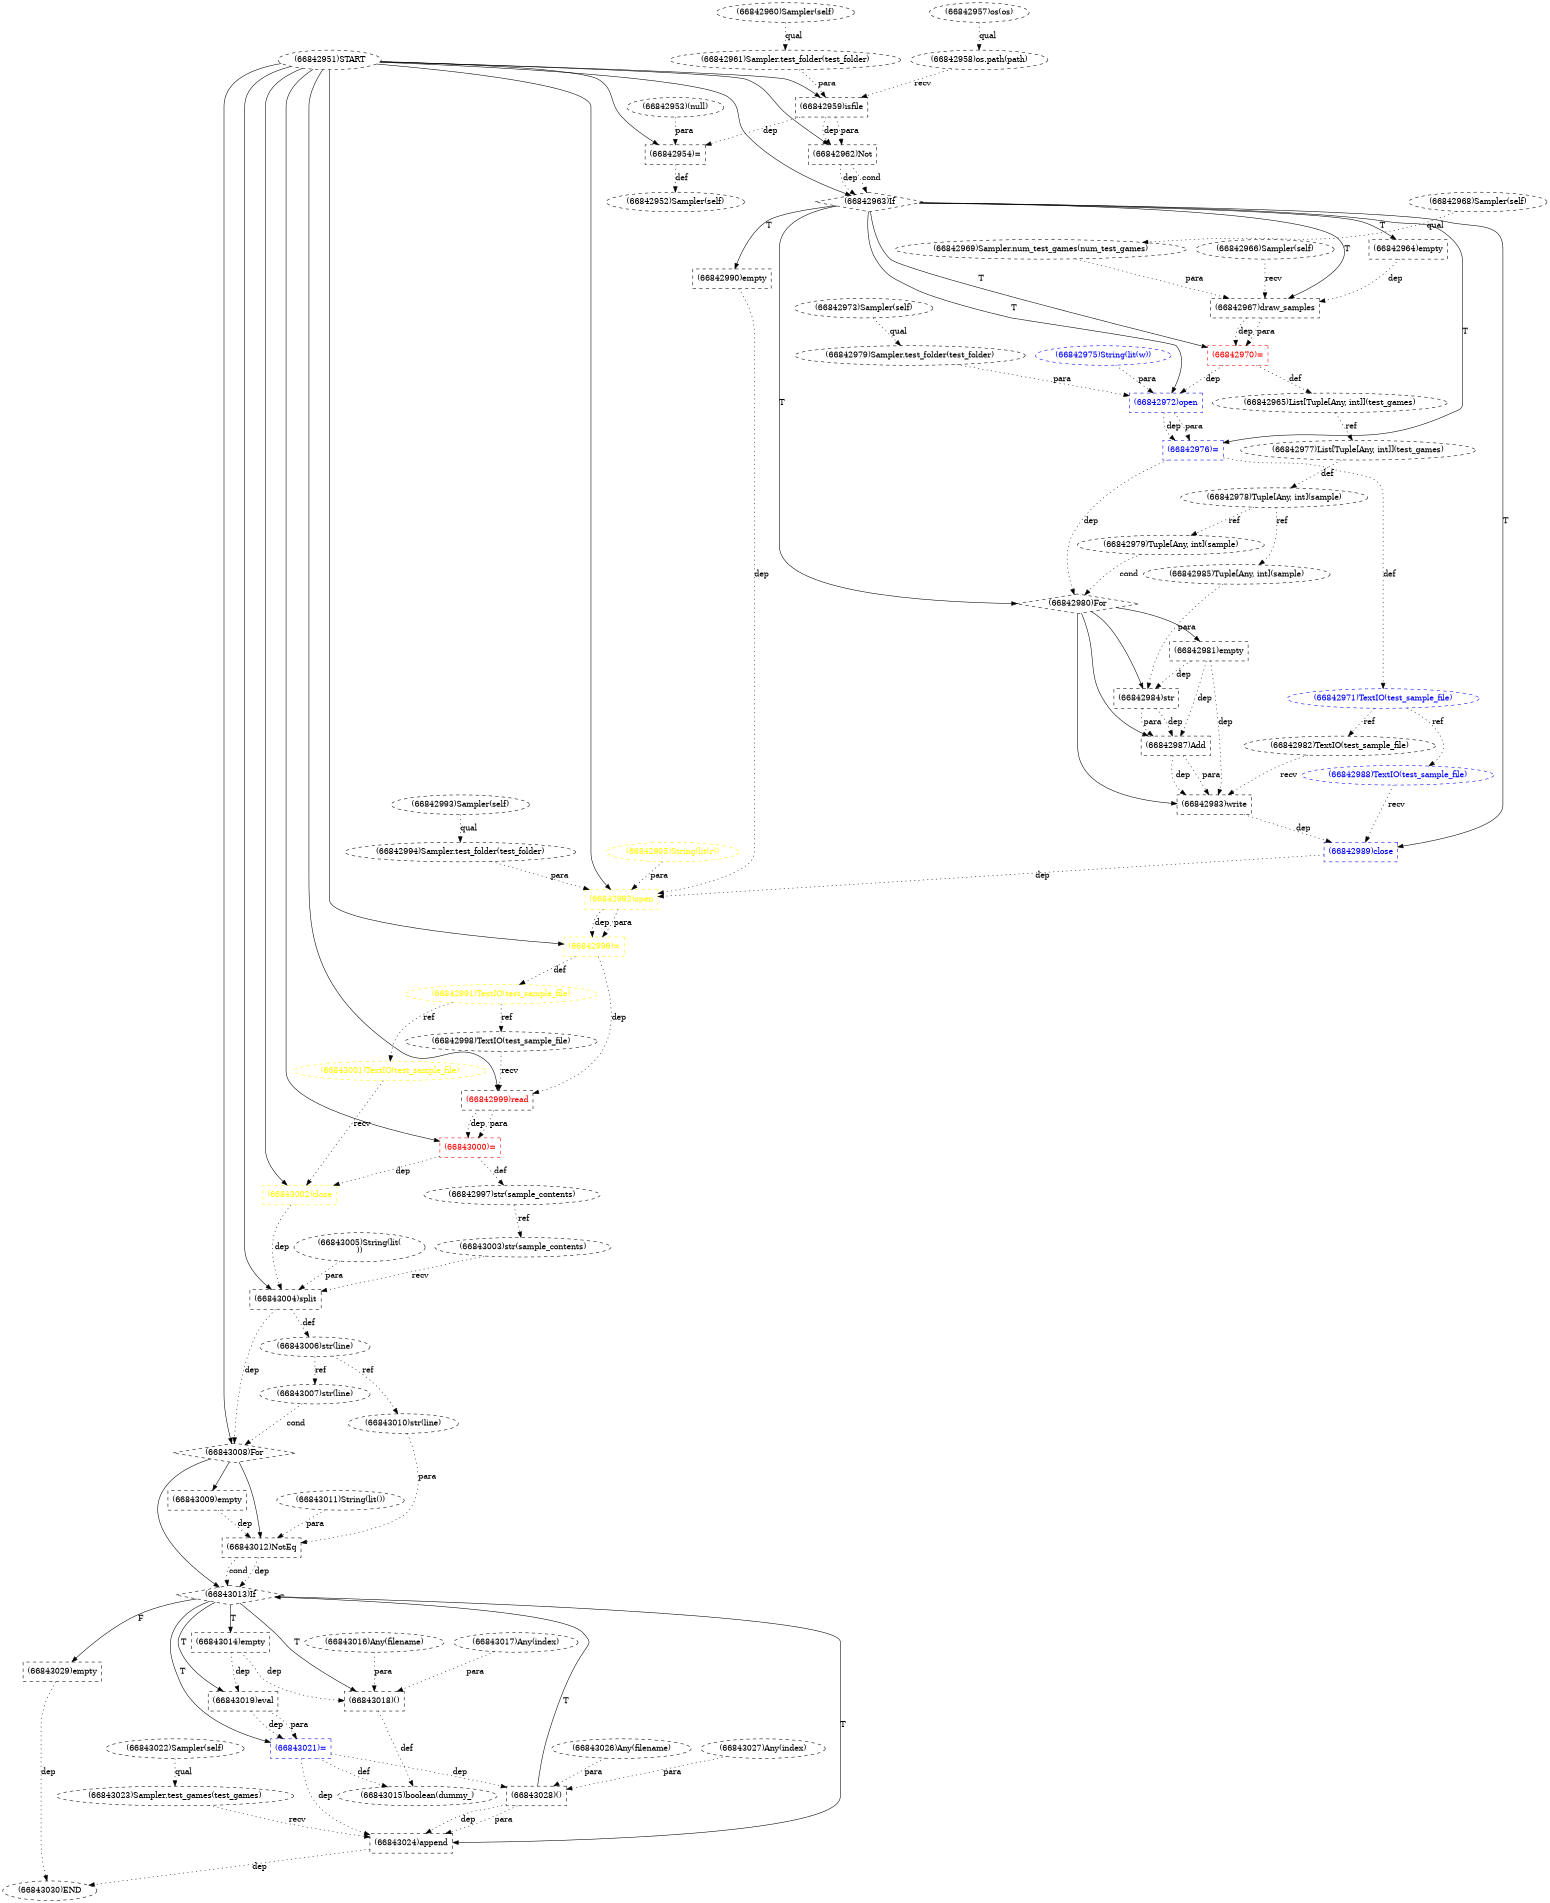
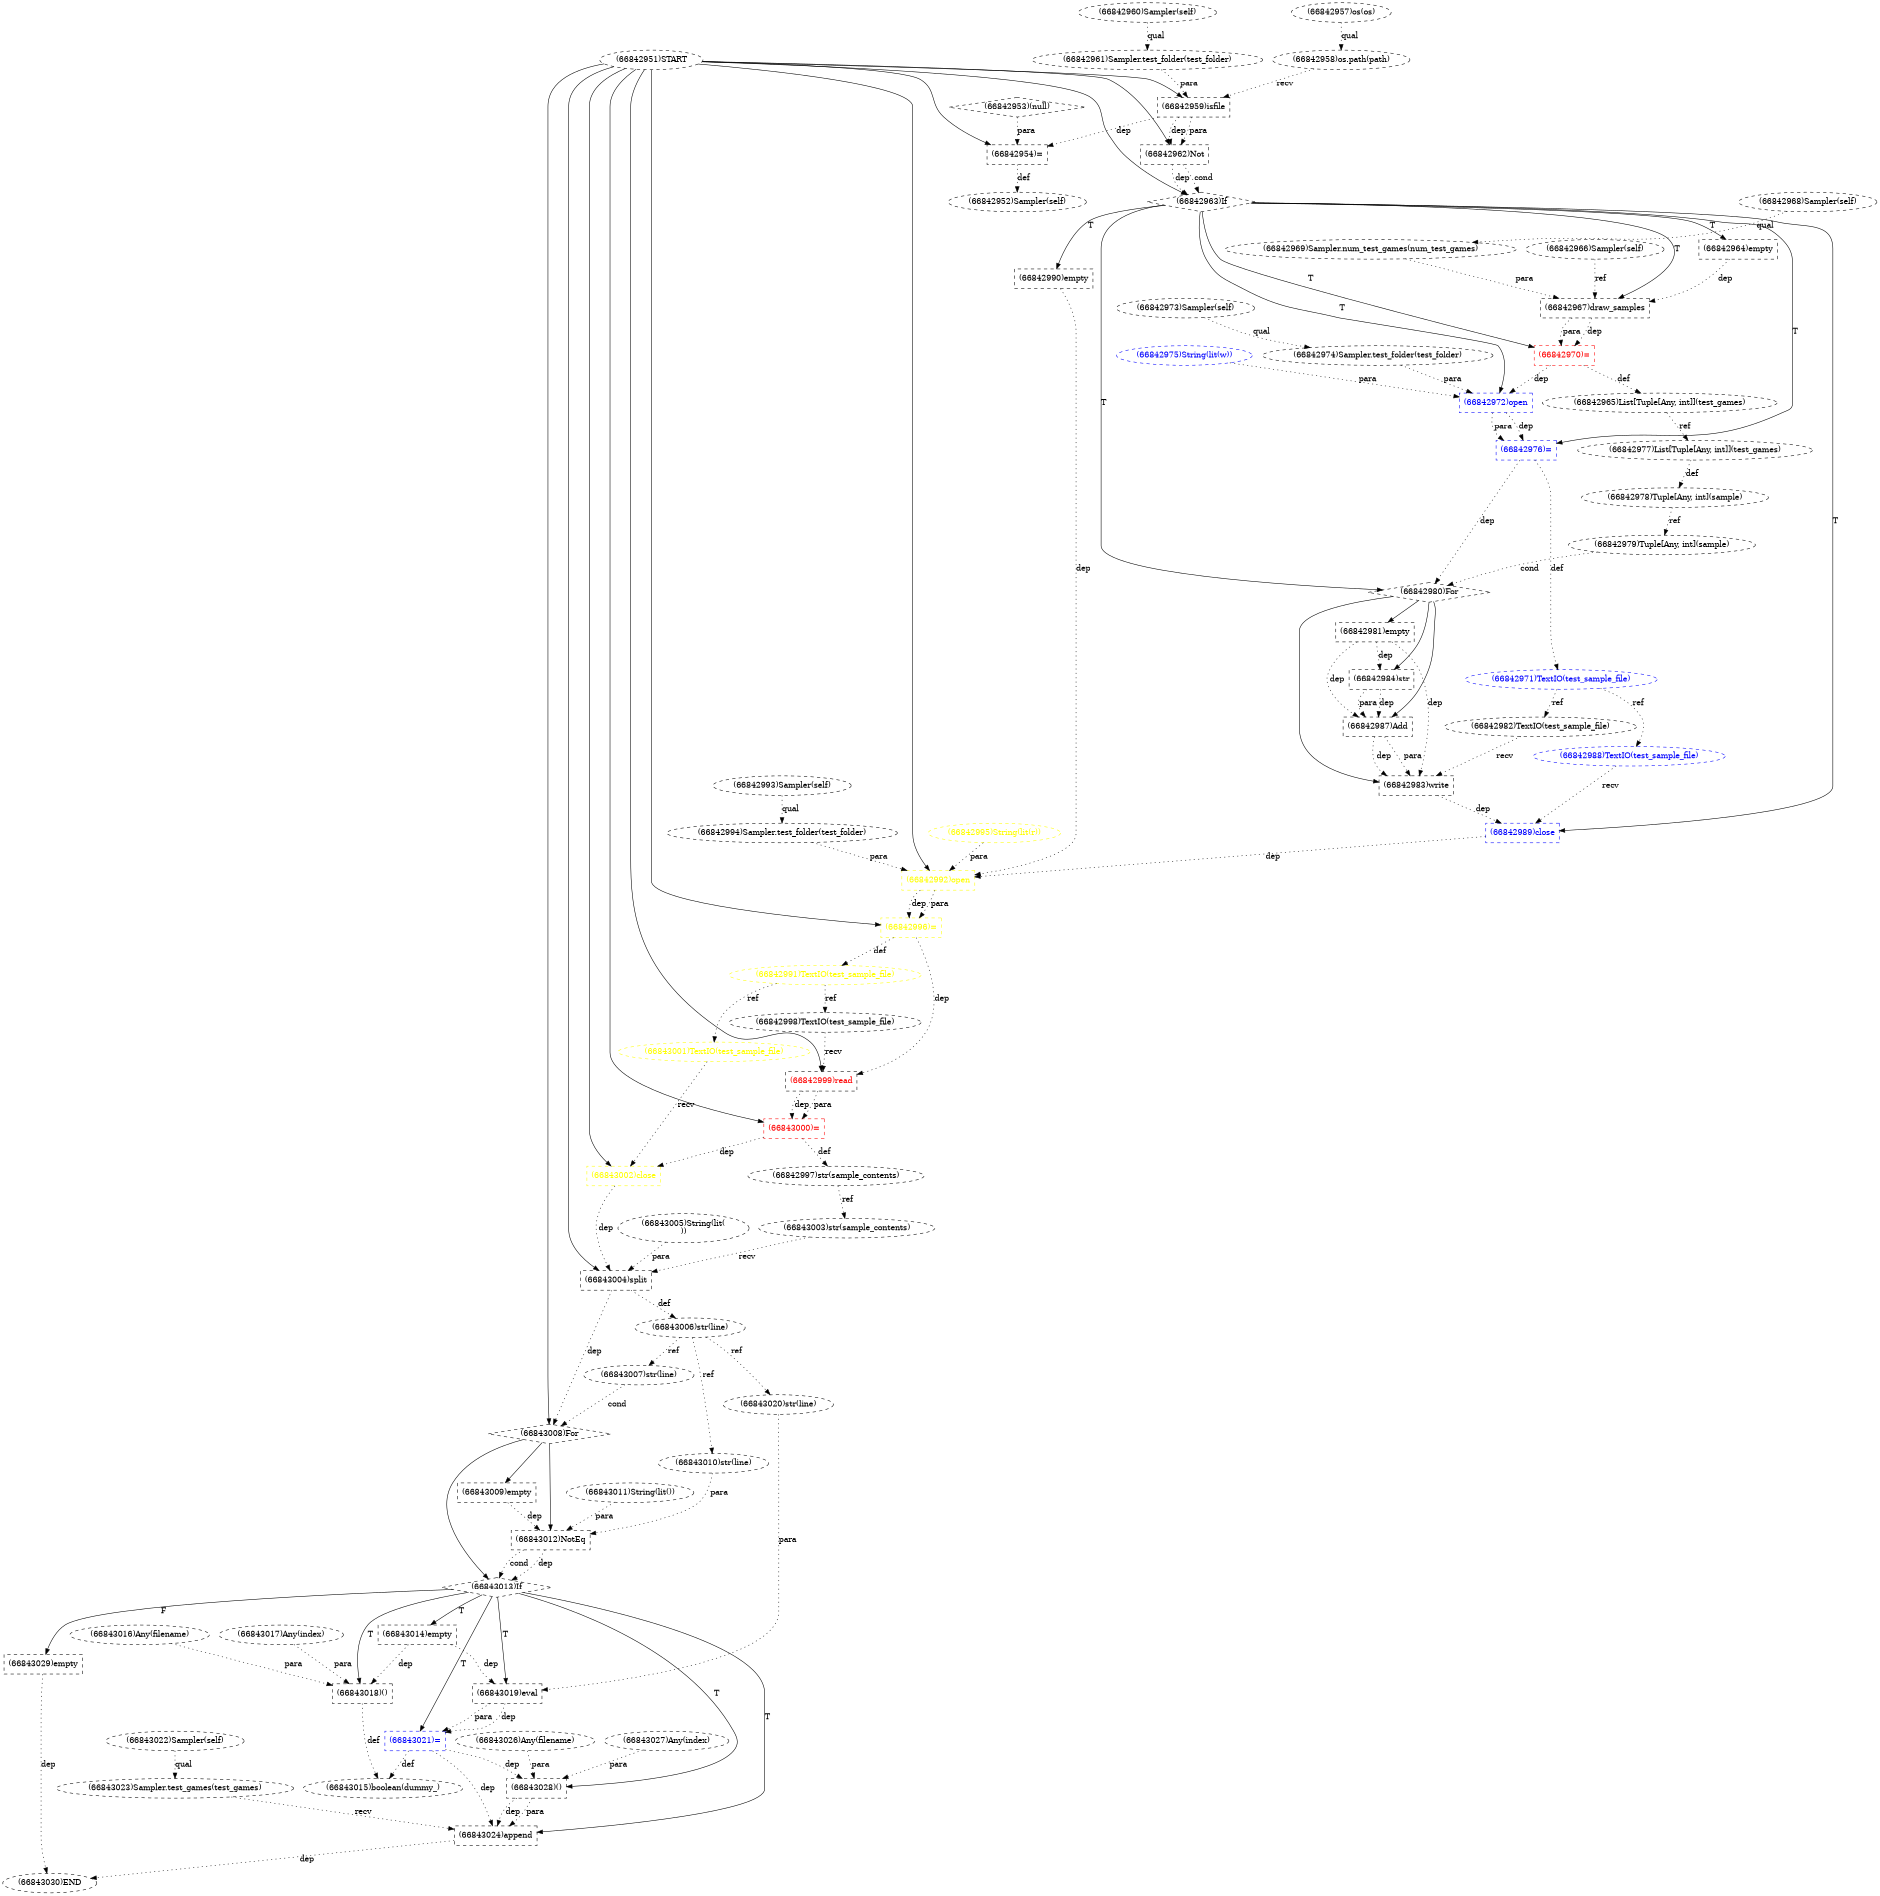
  digraph {
    node [shape=ellipse style=dashed]
    edge [style=dotted]
    n1 [label="(66842958)os.path(path)"]
    n2 [label="(66842959)isfile" shape=box]
    n3 [color=black fontcolor=black label="(66842954)=" shape=box]
    n4 [label="(66842962)Not" shape=box]
    n5 [label="(66843012)NotEq" shape=box]
    n6 [label="(66843013)If" shape=diamond]
    n7 [color=blue fontcolor=blue label="(66843021)=" shape=box]
    n8 [label="(66843028)()" shape=box]
    n9 [label="(66843024)append" shape=box]
    n10 [label="(66843029)empty" shape=box]
    n11 [label="(66843018)()" shape=box]
    n12 [label="(66843019)eval" shape=box]
    n13 [label="(66843014)empty" shape=box]
    n14 [label="(66842987)Add" shape=box]
    n15 [label="(66842983)write" shape=box]
    n16 [color=blue fontcolor=blue label="(66842989)close" shape=box]
    n17 [label="(66843015)boolean(dummy_)"]
    n18 [label="(66843030)END" shape=""]
    n19 [label="(66843011)String(lit())"]
    n20 [color=red fontcolor=red label="(66843000)=" shape=box]
    n21 [label="(66842997)str(sample_contents)"]
    n22 [color=yellow fontcolor=yellow label="(66843002)close" shape=box]
    n23 [label="(66843003)str(sample_contents)"]
    n24 [label="(66843004)split" shape=box]
    n25 [fontcolor=red label="(66842999)read" shape=box]
    n26 [label="(66843026)Any(filename)"]
    n27 [label="(66842978)Tuple[Any, int](sample)"]
    n28 [label="(66842979)Tuple[Any, int](sample)"]
-   n29 [label="(66842985)Tuple[Any, int](sample)"]
    n30 [label="(66842980)For" shape=diamond]
    n31 [label="(66842984)str" shape=box]
    n32 [label="(66842963)If" shape=diamond]
    n33 [color=red fontcolor=red label="(66842970)=" shape=box]
    n34 [label="(66842967)draw_samples" shape=box]
    n35 [label="(66842990)empty" shape=box]
    n36 [label="(66842964)empty" shape=box]
    n37 [color=blue fontcolor=blue label="(66842972)open" shape=box]
    n38 [color=blue fontcolor=blue label="(66842976)=" shape=box]
    n39 [label="(66842965)List[Tuple[Any, int]](test_games)"]
    n40 [color=yellow fontcolor=yellow label="(66842992)open" shape=box]
    n41 [label="(66842981)empty" shape=box]
    n42 [color=blue fontcolor=blue label="(66842971)TextIO(test_sample_file)"]
    n43 [color=blue fontcolor=blue label="(66842975)String(lit(w))"]
    n44 [label="(66842957)os(os)"]
    n45 [label="(66842969)Sampler.num_test_games(num_test_games)"]
+   n46 [label="(66843020)str(line)"]
    n47 [label="(66842977)List[Tuple[Any, int]](test_games)"]
    n48 [label="(66843027)Any(index)"]
    n49 [color=yellow fontcolor=yellow label="(66842996)=" shape=box]
    n50 [color=yellow fontcolor=yellow label="(66842991)TextIO(test_sample_file)"]
    n51 [color=blue fontcolor=blue label="(66842988)TextIO(test_sample_file)"]
    n52 [label="(66842982)TextIO(test_sample_file)"]
    n53 [label="(66842951)START" shape=""]
    n54 [label="(66843008)For" shape=diamond]
    n55 [label="(66842952)Sampler(self)"]
    n56 [label="(66843009)empty" shape=box]
    n57 [label="(66843006)str(line)"]
    n58 [color=yellow fontcolor=yellow label="(66843001)TextIO(test_sample_file)"]
    n59 [label="(66842998)TextIO(test_sample_file)"]
    n60 [label="(66843007)str(line)"]
    n61 [label="(66843010)str(line)"]
    n62 [label="(66843016)Any(filename)"]
    n63 [label="(66842968)Sampler(self)"]
    n64 [label="(66842961)Sampler.test_folder(test_folder)"]
    n65 [label="(66842973)Sampler(self)"]
-   n66 [label="(66842979)Sampler.test_folder(test_folder)"]
+   n66 [label="(66842974)Sampler.test_folder(test_folder)"]
    n67 [color=yellow fontcolor=yellow label="(66842995)String(lit(r))"]
    n68 [label="(66843017)Any(index)"]
    n69 [label="(66843005)String(lit(\n))"]
    n70 [label="(66843023)Sampler.test_games(test_games)"]
    n71 [label="(66842960)Sampler(self)"]
    n72 [label="(66842994)Sampler.test_folder(test_folder)"]
    n73 [label="(66843022)Sampler(self)"]
-   n74 [label="(66842953)(null)"]
+   n74 [label="(66842953)(null)" shape=diamond]
    n75 [label="(66842993)Sampler(self)"]
    n76 [label="(66842966)Sampler(self)"]
    n1 -> n2 [label=recv]
    n2 -> n3 [label=dep]
    n2 -> n4 [label=dep]
    n2 -> n4 [label=para]
    n3 -> n55 [label=def]
    n4 -> n32 [label=dep]
    n4 -> n32 [label=cond]
    n5 -> n6 [label=dep]
    n5 -> n6 [label=cond]
    n6 -> n7 [label=T style=""]
-   n8 -> n6 [label=T style=""]
+   n6 -> n8 [label=T style=""]
    n6 -> n9 [label=T style=""]
    n6 -> n10 [label=F style=""]
    n6 -> n11 [label=T style=""]
    n6 -> n12 [label=T style=""]
    n6 -> n13 [label=T style=""]
    n7 -> n8 [label=dep]
    n7 -> n9 [label=dep]
    n7 -> n17 [label=def]
    n8 -> n9 [label=dep]
    n8 -> n9 [label=para]
    n9 -> n18 [label=dep]
    n10 -> n18 [label=dep]
    n11 -> n17 [label=def]
    n12 -> n7 [label=dep]
    n12 -> n7 [label=para]
    n13 -> n11 [label=dep]
    n13 -> n12 [label=dep]
    n14 -> n15 [label=dep]
    n14 -> n15 [label=para]
    n15 -> n16 [label=dep]
    n16 -> n40 [label=dep]
    n19 -> n5 [label=para]
    n20 -> n21 [label=def]
    n20 -> n22 [label=dep]
    n21 -> n23 [label=ref]
    n22 -> n24 [label=dep]
    n23 -> n24 [label=recv]
    n24 -> n54 [label=dep]
    n24 -> n57 [label=def]
    n25 -> n20 [label=dep]
    n25 -> n20 [label=para]
    n26 -> n8 [label=para]
    n27 -> n28 [label=ref]
-   n27 -> n29 [label=ref]
    n28 -> n30 [label=cond]
-   n29 -> n31 [label=para]
    n30 -> n14 [style=solid]
    n30 -> n15 [style=solid]
    n30 -> n31 [style=solid]
    n30 -> n41 [style=solid]
    n31 -> n14 [label=dep]
    n31 -> n14 [label=para]
    n32 -> n16 [label=T style=""]
    n32 -> n30 [label=T style=""]
    n32 -> n33 [label=T style=""]
    n32 -> n34 [label=T style=""]
    n32 -> n35 [label=T style=""]
    n32 -> n36 [label=T style=""]
    n32 -> n37 [label=T style=""]
    n32 -> n38 [label=T style=""]
    n33 -> n37 [label=dep]
    n33 -> n39 [label=def]
    n34 -> n33 [label=dep]
    n34 -> n33 [label=para]
    n35 -> n40 [label=dep]
    n36 -> n34 [label=dep]
    n37 -> n38 [label=dep]
    n37 -> n38 [label=para]
    n38 -> n30 [label=dep]
    n38 -> n42 [label=def]
    n39 -> n47 [label=ref]
    n40 -> n49 [label=dep]
    n40 -> n49 [label=para]
    n41 -> n14 [label=dep]
    n41 -> n15 [label=dep]
    n41 -> n31 [label=dep]
    n42 -> n51 [label=ref]
    n42 -> n52 [label=ref]
    n43 -> n37 [label=para]
    n44 -> n1 [label=qual]
    n45 -> n34 [label=para]
+   n46 -> n12 [label=para]
    n47 -> n27 [label=def]
    n48 -> n8 [label=para]
    n49 -> n25 [label=dep]
    n49 -> n50 [label=def]
    n50 -> n58 [label=ref]
    n50 -> n59 [label=ref]
    n51 -> n16 [label=recv]
    n52 -> n15 [label=recv]
    n53 -> n2 [style=solid]
    n53 -> n3 [style=solid]
    n53 -> n4 [style=solid]
    n53 -> n20 [style=solid]
    n53 -> n22 [style=solid]
    n53 -> n24 [style=solid]
    n53 -> n25 [style=solid]
    n53 -> n32 [style=solid]
    n53 -> n40 [style=solid]
    n53 -> n49 [style=solid]
    n53 -> n54 [style=solid]
    n54 -> n5 [style=solid]
    n54 -> n6 [style=solid]
    n54 -> n56 [style=solid]
    n56 -> n5 [label=dep]
+   n57 -> n46 [label=ref]
    n57 -> n60 [label=ref]
    n57 -> n61 [label=ref]
    n58 -> n22 [label=recv]
    n59 -> n25 [label=recv]
    n60 -> n54 [label=cond]
    n61 -> n5 [label=para]
    n62 -> n11 [label=para]
    n63 -> n45 [label=qual]
    n64 -> n2 [label=para]
    n65 -> n66 [label=qual]
    n66 -> n37 [label=para]
    n67 -> n40 [label=para]
    n68 -> n11 [label=para]
    n69 -> n24 [label=para]
    n70 -> n9 [label=recv]
    n71 -> n64 [label=qual]
    n72 -> n40 [label=para]
    n73 -> n70 [label=qual]
    n74 -> n3 [label=para]
    n75 -> n72 [label=qual]
-   n76 -> n34 [label=recv]
+   n76 -> n34 [label=ref]
  }
